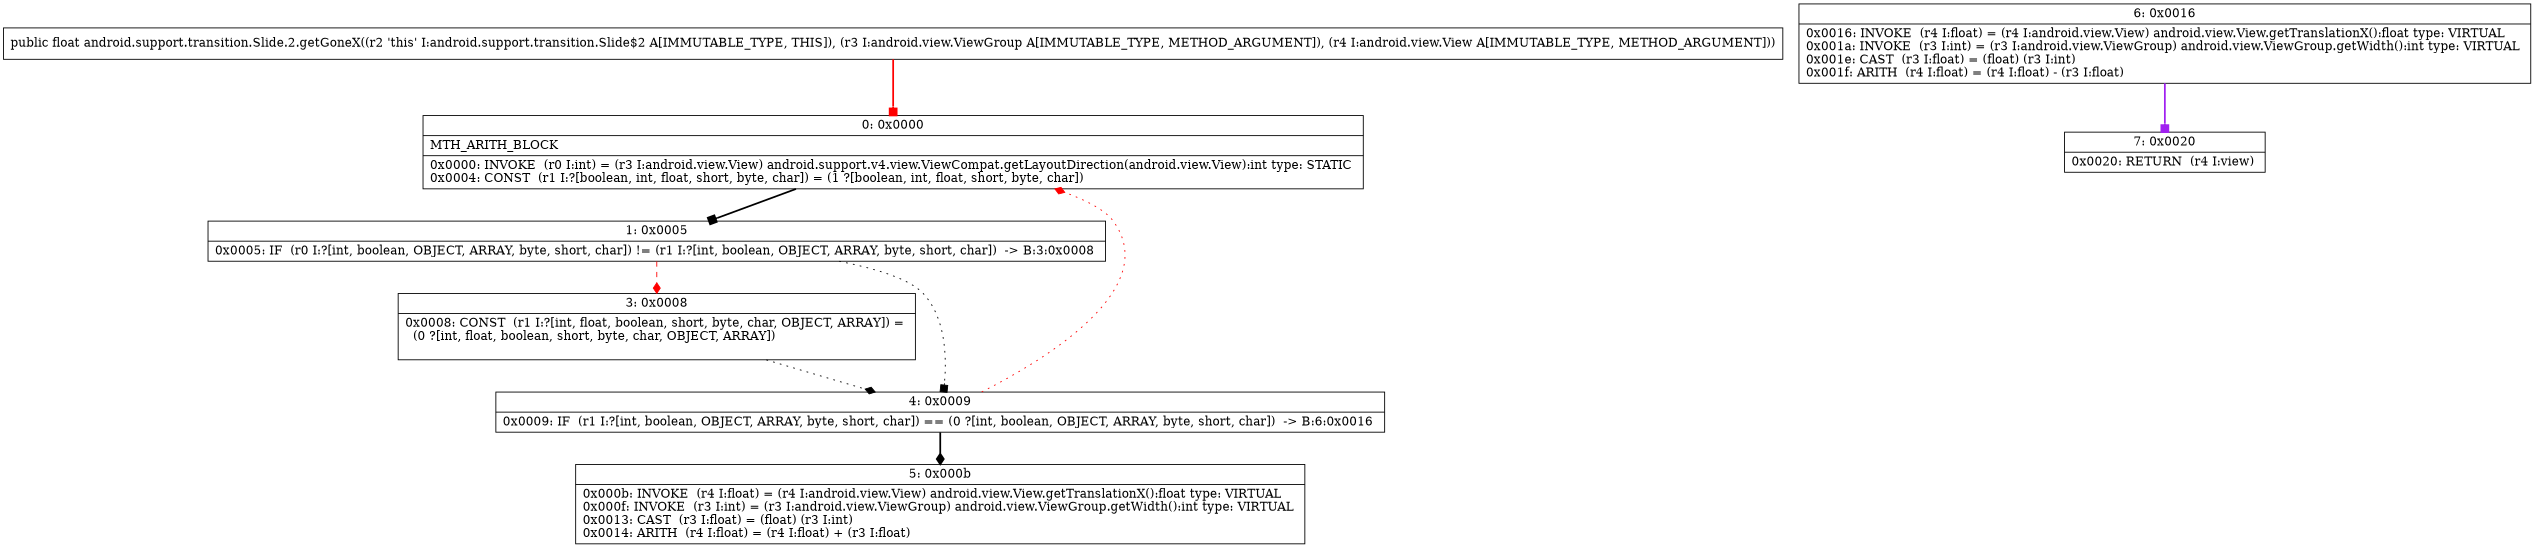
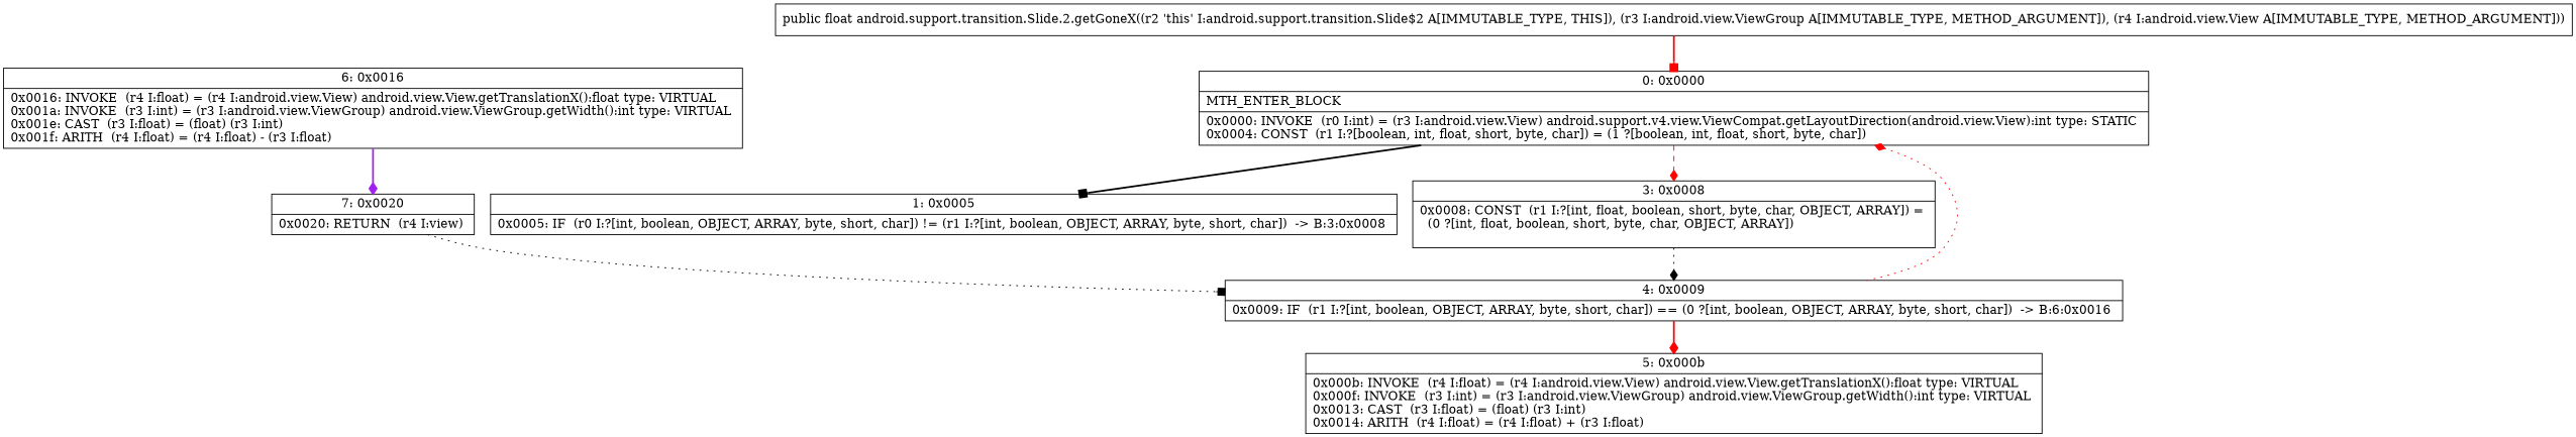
  digraph {
    node [shape=record]
    edge [arrowhead=diamond color=black style=bold]
-   n1 [label="{0\:\ 0x0000|MTH_ARITH_BLOCK\l|0x0000: INVOKE  (r0 I:int) = (r3 I:android.view.View) android.support.v4.view.ViewCompat.getLayoutDirection(android.view.View):int type: STATIC \l0x0004: CONST  (r1 I:?[boolean, int, float, short, byte, char]) = (1 ?[boolean, int, float, short, byte, char]) \l}"]
+   n1 [label="{0\:\ 0x0000|MTH_ENTER_BLOCK\l|0x0000: INVOKE  (r0 I:int) = (r3 I:android.view.View) android.support.v4.view.ViewCompat.getLayoutDirection(android.view.View):int type: STATIC \l0x0004: CONST  (r1 I:?[boolean, int, float, short, byte, char]) = (1 ?[boolean, int, float, short, byte, char]) \l}"]
    n2 [label="{1\:\ 0x0005|0x0005: IF  (r0 I:?[int, boolean, OBJECT, ARRAY, byte, short, char]) != (r1 I:?[int, boolean, OBJECT, ARRAY, byte, short, char])  \-\> B:3:0x0008 \l}"]
    n3 [label="{3\:\ 0x0008|0x0008: CONST  (r1 I:?[int, float, boolean, short, byte, char, OBJECT, ARRAY]) = \l  (0 ?[int, float, boolean, short, byte, char, OBJECT, ARRAY])\l \l}"]
    n4 [label="{4\:\ 0x0009|0x0009: IF  (r1 I:?[int, boolean, OBJECT, ARRAY, byte, short, char]) == (0 ?[int, boolean, OBJECT, ARRAY, byte, short, char])  \-\> B:6:0x0016 \l}"]
    n5 [label="{5\:\ 0x000b|0x000b: INVOKE  (r4 I:float) = (r4 I:android.view.View) android.view.View.getTranslationX():float type: VIRTUAL \l0x000f: INVOKE  (r3 I:int) = (r3 I:android.view.ViewGroup) android.view.ViewGroup.getWidth():int type: VIRTUAL \l0x0013: CAST  (r3 I:float) = (float) (r3 I:int) \l0x0014: ARITH  (r4 I:float) = (r4 I:float) + (r3 I:float) \l}"]
    n6 [label="{6\:\ 0x0016|0x0016: INVOKE  (r4 I:float) = (r4 I:android.view.View) android.view.View.getTranslationX():float type: VIRTUAL \l0x001a: INVOKE  (r3 I:int) = (r3 I:android.view.ViewGroup) android.view.ViewGroup.getWidth():int type: VIRTUAL \l0x001e: CAST  (r3 I:float) = (float) (r3 I:int) \l0x001f: ARITH  (r4 I:float) = (r4 I:float) \- (r3 I:float) \l}"]
    n7 [label="{7\:\ 0x0020|0x0020: RETURN  (r4 I:view) \l}"]
    n8 [label="{public float android.support.transition.Slide.2.getGoneX((r2 'this' I:android.support.transition.Slide$2 A[IMMUTABLE_TYPE, THIS]), (r3 I:android.view.ViewGroup A[IMMUTABLE_TYPE, METHOD_ARGUMENT]), (r4 I:android.view.View A[IMMUTABLE_TYPE, METHOD_ARGUMENT])) }"]
    n1 -> n2 [arrowhead=box]
-   n2 -> n3 [color=red style=dashed]
-   n2 -> n4 [arrowhead=box style=dotted]
+   n1 -> n3 [color=red style=dashed]
+   n7 -> n4 [arrowhead=box style=dotted]
    n3 -> n4 [style=dotted]
    n4 -> n1 [color=red style=dotted]
-   n4 -> n5
-   n6 -> n7 [arrowhead=box color=purple]
+   n4 -> n5 [color=red]
+   n6 -> n7 [color=purple]
    n8 -> n1 [arrowhead=box color=red]
  }
